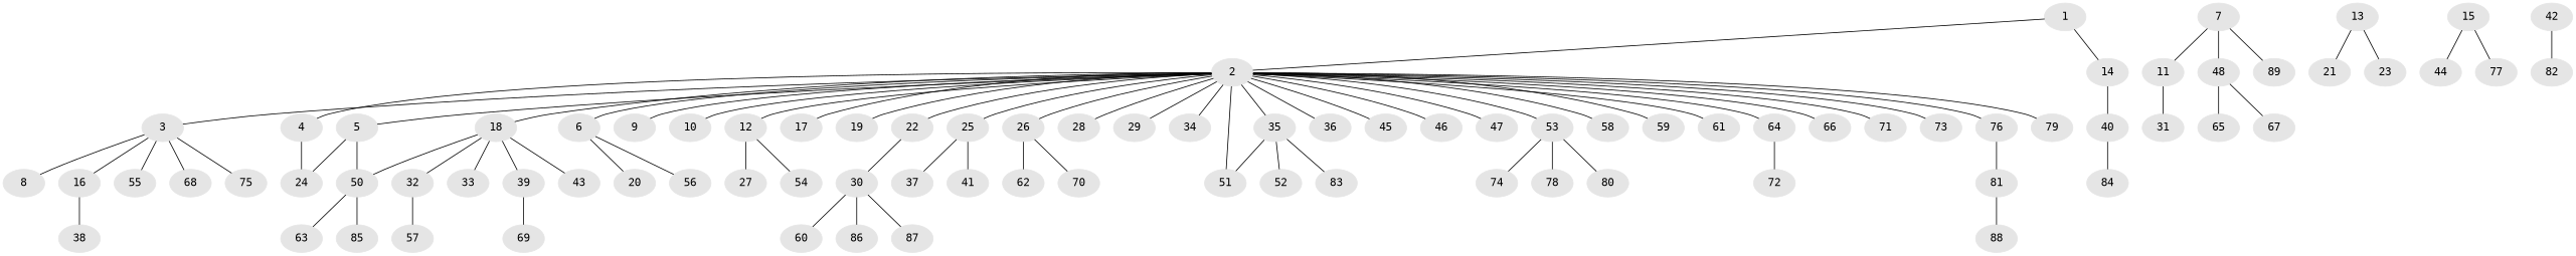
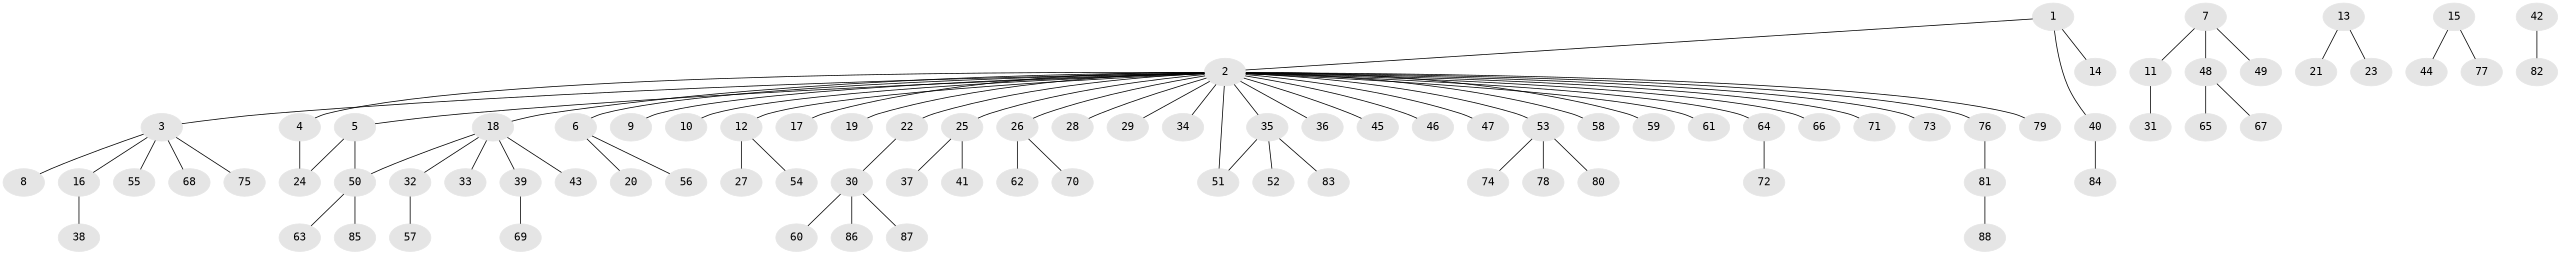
  graph {
    fontname="DejaVu Sans Mono"
    node [color=gray90 fontname="DejaVu Sans Mono" style=filled]
    edge [fontname="DejaVu Sans Mono"]
    1
    2
    14
    40
    3
    4
    5
    6
    9
    10
    12
    17
    18
    19
    22
    25
    26
    28
    29
    34
    35
    36
    45
    46
    47
    51
    53
    58
    59
    61
    64
    66
    71
    73
    76
    79
    84
    8
    16
    55
    68
    75
    24
    50
    20
    56
    7
    11
    48
-   49 [label=89]
+   49
    27
    54
    13
    21
    23
    15
    44
    77
    32
    33
    39
    43
    30
    37
    41
    62
    70
    52
    83
    42
    82
    74
    78
    80
    72
    81
    38
    63
    85
    31
    65
    67
    57
    69
    60
    86
    87
    88
    1 -- 2
    1 -- 14
-   14 -- 40
+   1 -- 40
    2 -- 3
    2 -- 4
    2 -- 5
    2 -- 6
    2 -- 9
    2 -- 10
    2 -- 12
    2 -- 17
    2 -- 18
    2 -- 19
    2 -- 22
    2 -- 25
    2 -- 26
    2 -- 28
    2 -- 29
    2 -- 34
    2 -- 35
    2 -- 36
    2 -- 45
    2 -- 46
    2 -- 47
    2 -- 51
    2 -- 53
    2 -- 58
    2 -- 59
    2 -- 61
    2 -- 64
    2 -- 66
    2 -- 71
    2 -- 73
    2 -- 76
    2 -- 79
    40 -- 84
    3 -- 8
    3 -- 16
    3 -- 55
    3 -- 68
    3 -- 75
    4 -- 24
    5 -- 24
    5 -- 50
    6 -- 20
    6 -- 56
    12 -- 27
    12 -- 54
    18 -- 50
    18 -- 32
    18 -- 33
    18 -- 39
    18 -- 43
    22 -- 30
    25 -- 37
    25 -- 41
    26 -- 62
    26 -- 70
    35 -- 51
    35 -- 52
    35 -- 83
    53 -- 74
    53 -- 78
    53 -- 80
    64 -- 72
    76 -- 81
    16 -- 38
    50 -- 63
    50 -- 85
    7 -- 11
    7 -- 48
    7 -- 49
    11 -- 31
    48 -- 65
    48 -- 67
    13 -- 21
    13 -- 23
    15 -- 44
    15 -- 77
    32 -- 57
    39 -- 69
    30 -- 60
    30 -- 86
    30 -- 87
    42 -- 82
    81 -- 88
  }
